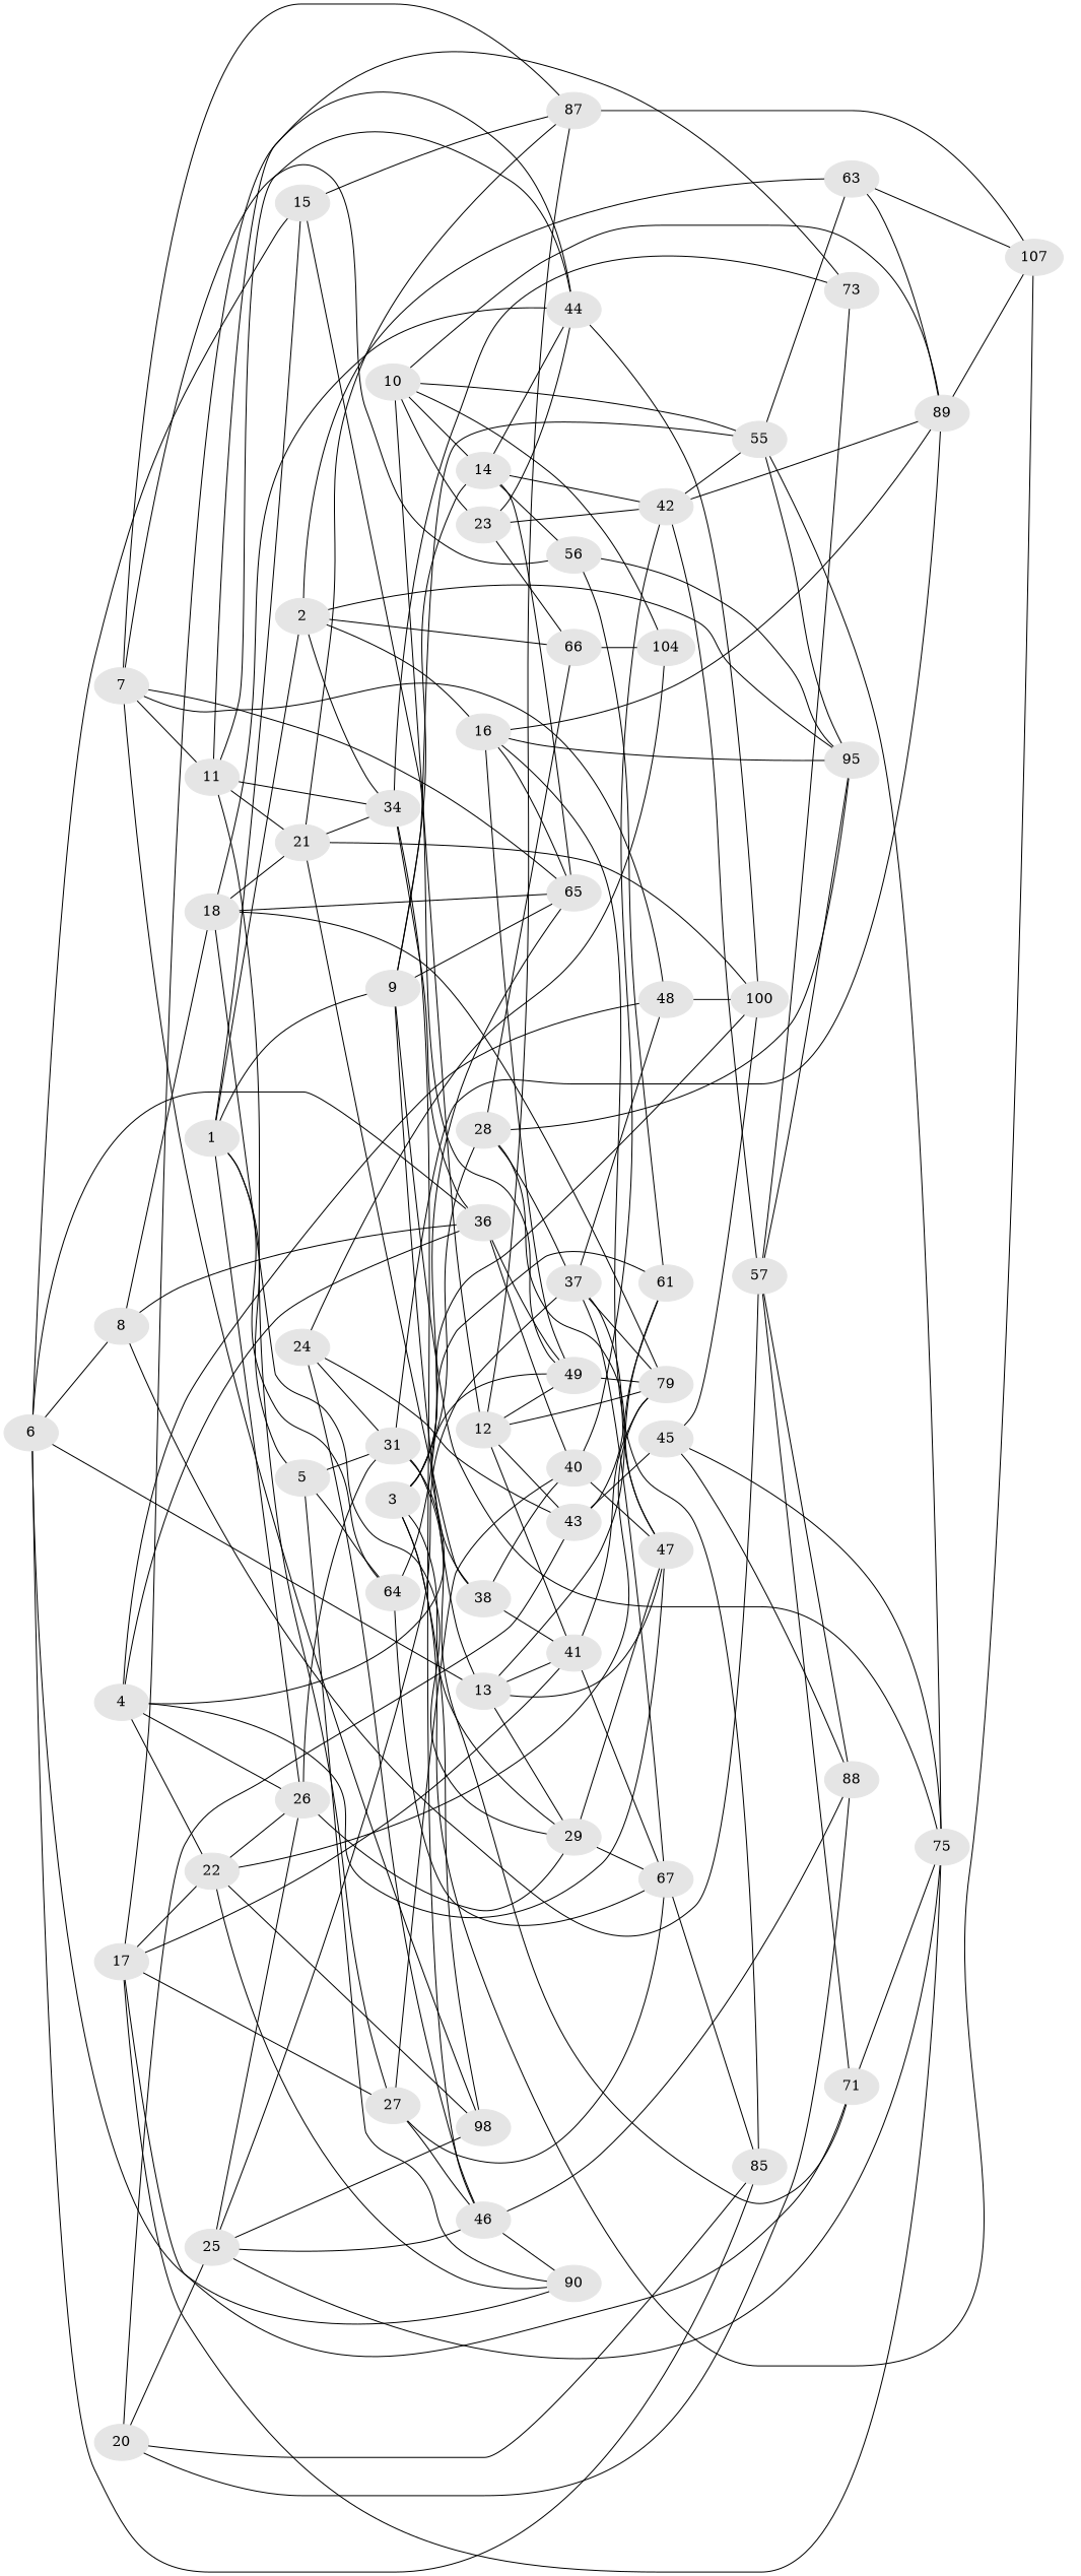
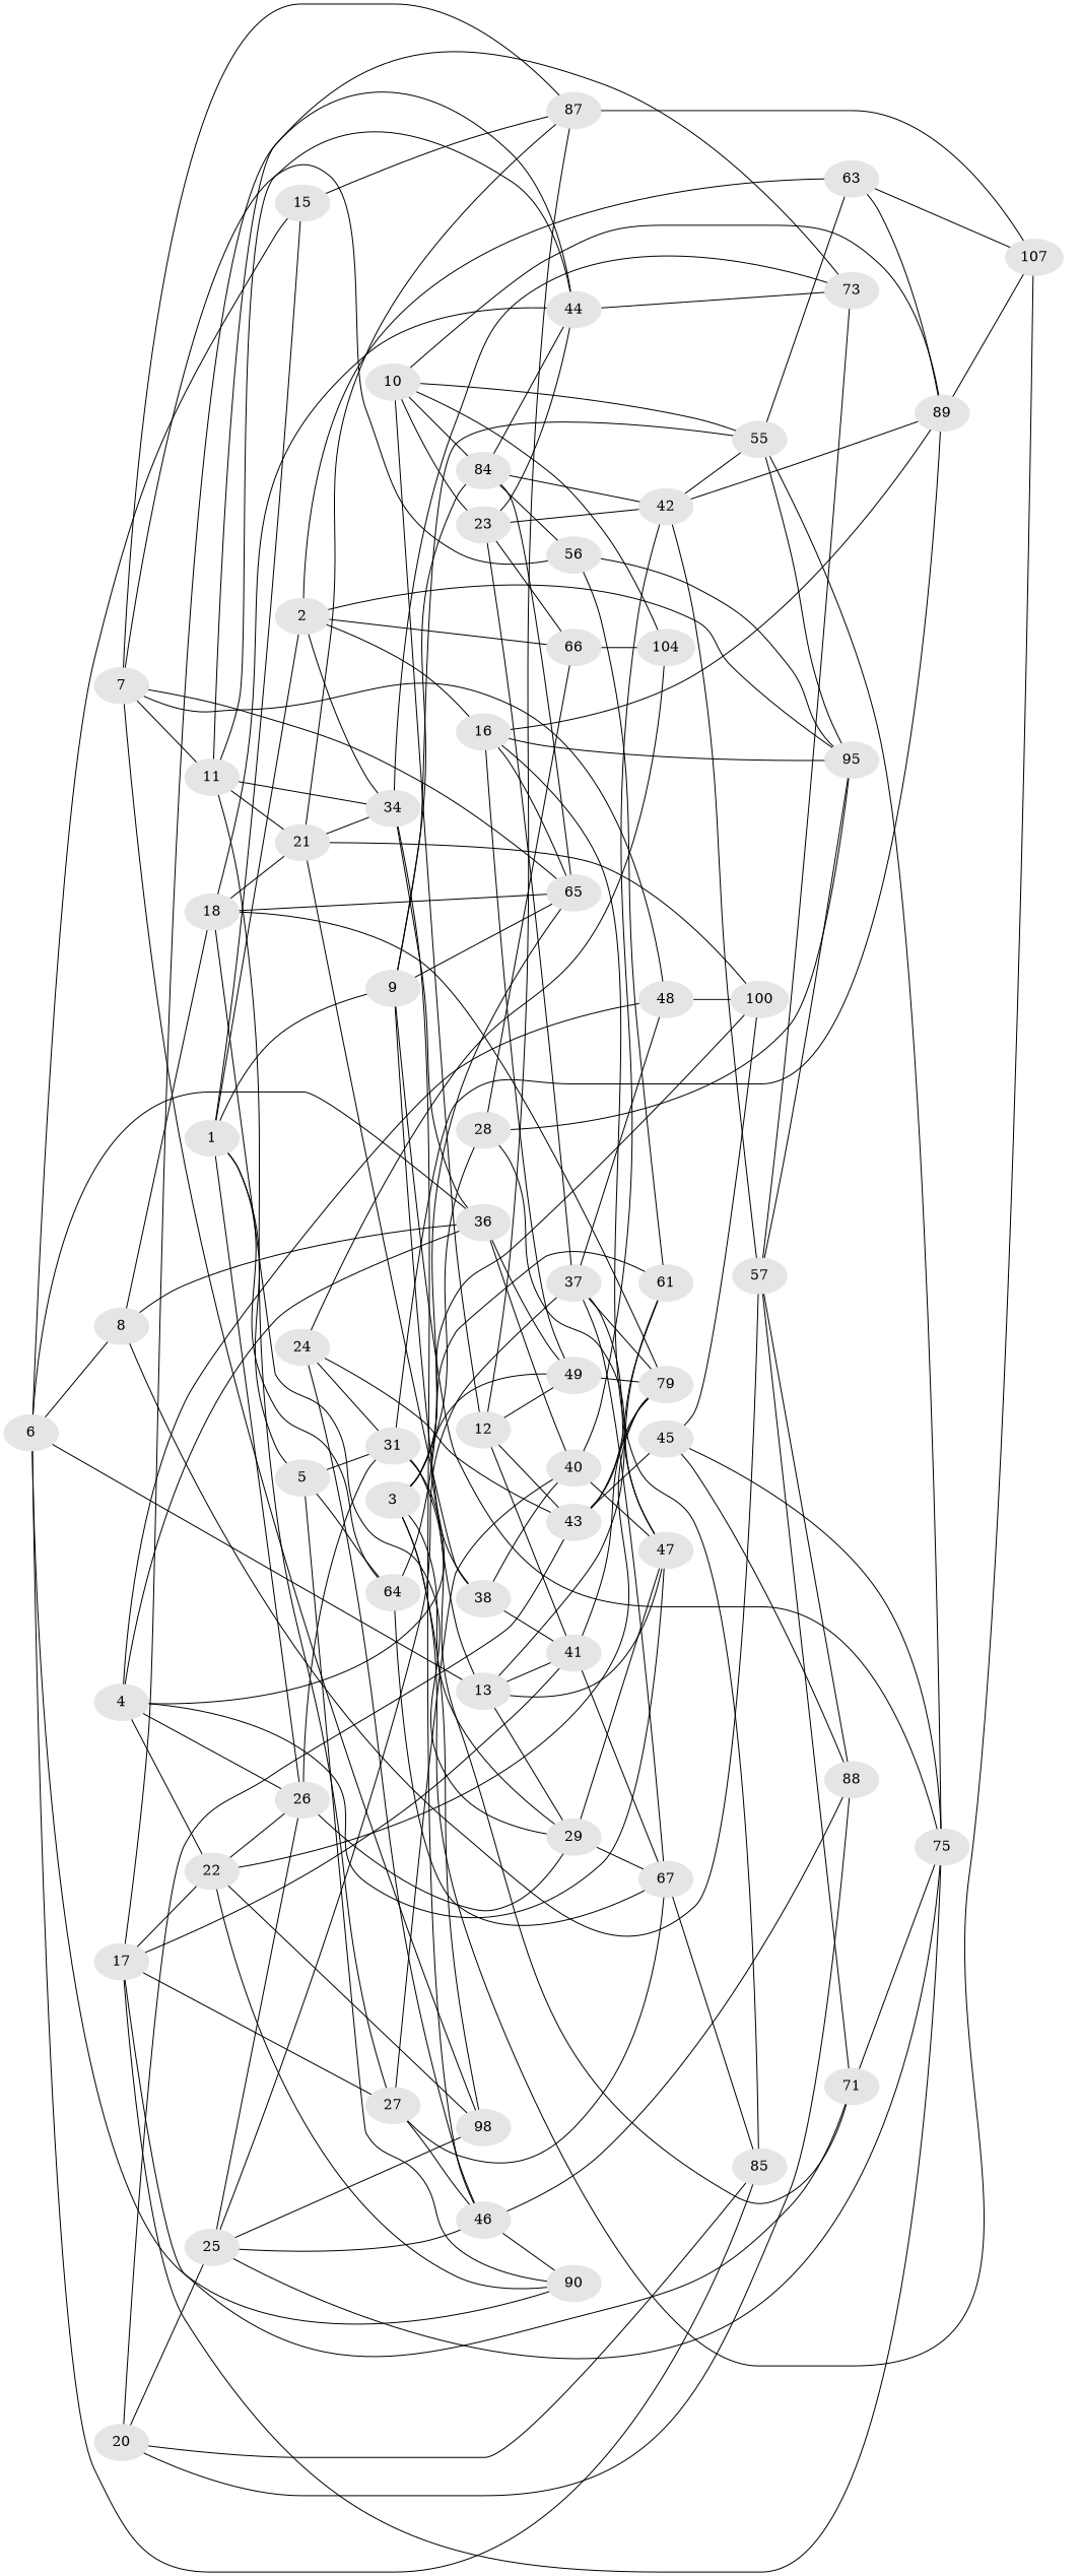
  graph {
    rankdir=LR
    node [color=gray90 style=filled]
    1 [super="+35"]
    2 [super="+74"]
    5
    9 [super="+83"]
    15
    26 [super="+54"]
    64
    16 [super="+86"]
    34 [super="+82"]
    63
    66
    95 [super="+103"]
    31 [super="+69"]
    90
    13 [super="+102"]
    65 [super="+96"]
-   14 [super="+99"]
+   14 [super="+99" label=84]
    55 [super="+59"]
    75 [super="+101"]
    49 [super="+60"]
    87 [super="+94"]
    29 [super="+84"]
    67 [super="+105"]
    85
    89 [super="+97"]
    36 [super="+106"]
    73
    46 [super="+108"]
    107
    104
    3 [super="+53"]
    28
    61
    98
    100
    47 [super="+62"]
    4 [super="+33"]
    22 [super="+39"]
    48 [super="+92"]
    n40 [label=79 super="+79"]
    40 [super="+93"]
    71
    38
    6 [super="+52"]
    8
    18 [super="+110"]
    57 [super="+109"]
    41 [super="+91"]
    7 [super="+51"]
    11 [super="+72"]
    56
    21 [super="+76"]
    27 [super="+58"]
    44 [super="+81"]
    88
    42 [super="+77"]
    10 [super="+80"]
    12 [super="+111"]
    23 [super="+50"]
    43 [super="+68"]
    37 [super="+78"]
    45
    17 [super="+30"]
    25 [super="+32"]
    20
    24
    1 -- 2
    1 -- 5
    1 -- 9
    1 -- 15
    1 -- 26
    1 -- 64
    2 -- 16
    2 -- 34
    2 -- 63
    2 -- 66
    2 -- 95
    5 -- 64
    5 -- 31
    5 -- 90
    9 -- 13
    9 -- 65
    9 -- 14
    9 -- 55
    9 -- 75
-   15 -- 49
    15 -- 87
    26 -- 31
    26 -- 29
    64 -- 65
    64 -- 67
    16 -- 95
    16 -- 65
    16 -- 49
    16 -- 85
    16 -- 89
    34 -- 36
    34 -- 73
    34 -- 46
    63 -- 89
    63 -- 107
    66 -- 104
    31 -- 89
    31 -- 71
    31 -- 38
    13 -- 29
    13 -- 61
    13 -- 47
    13 -- 41
    14 -- 65
    14 -- 56
    14 -- 44
    14 -- 42
    55 -- 63
    55 -- 95
    55 -- 75
    49 -- n40
    87 -- 107
    29 -- 67
    29 -- 47
    67 -- 85
    89 -- 107
    36 -- 49
    36 -- 40
    46 -- 90
    46 -- 88
    3 -- 29
    3 -- 107
    3 -- 28
    3 -- 61
    3 -- 98
    3 -- 100
    28 -- 66
    28 -- 95
    28 -- 47
    4 -- 26
    4 -- 49
    4 -- 36
    4 -- 47
    4 -- 22
    4 -- 48
    22 -- 26
    22 -- 90
    22 -- 98
    22 -- n40
    48 -- 100
    40 -- 47
    40 -- 42
    71 -- 75
    38 -- 40
    38 -- 41
    6 -- 15
    6 -- 90
    6 -- 13
    6 -- 85
    6 -- 36
    6 -- 8
    8 -- 36
    8 -- 18
    8 -- 57
    18 -- 65
    18 -- 29
    18 -- n40
    18 -- 21
    18 -- 44
    57 -- 95
    57 -- 73
    57 -- 71
    57 -- 88
    41 -- 67
    41 -- n40
    7 -- 65
    7 -- 87
    7 -- 98
    7 -- 48
    7 -- 11
    7 -- 56
    11 -- 34
    11 -- 73
    11 -- 21
    11 -- 27
    11 -- 44
    56 -- 95
    56 -- 61
    21 -- 34
    21 -- 87
    21 -- 100
    21 -- 38
    27 -- 67
    27 -- 46
    27 -- 40
-   44 -- 100
+   44 -- 73
    42 -- 55
    42 -- 89
    42 -- 57
    10 -- 14
    10 -- 55
    10 -- 89
    10 -- 104
    10 -- 12
    10 -- 23
    12 -- 49
    12 -- 87 [weight=2]
    12 -- 41
    12 -- 43
    23 -- 66
    23 -- 44
    23 -- 42
-   28 -- 37
+   23 -- 37
    43 -- 61
-   12 -- n40
+   43 -- n40
    43 -- 45
    37 -- 67
    37 -- 47
    37 -- 48
    37 -- n40
    45 -- 75
    45 -- 100
    45 -- 88
    17 -- 75
    17 -- 22
    17 -- 71
    17 -- 41
    17 -- 27
    17 -- 44
    25 -- 26
    25 -- 75
    25 -- 46
    25 -- 98
    25 -- 37
    20 -- 85
    20 -- 88
    20 -- 43
    20 -- 25
    24 -- 31
    24 -- 46
    24 -- 104
    24 -- 43
  }
